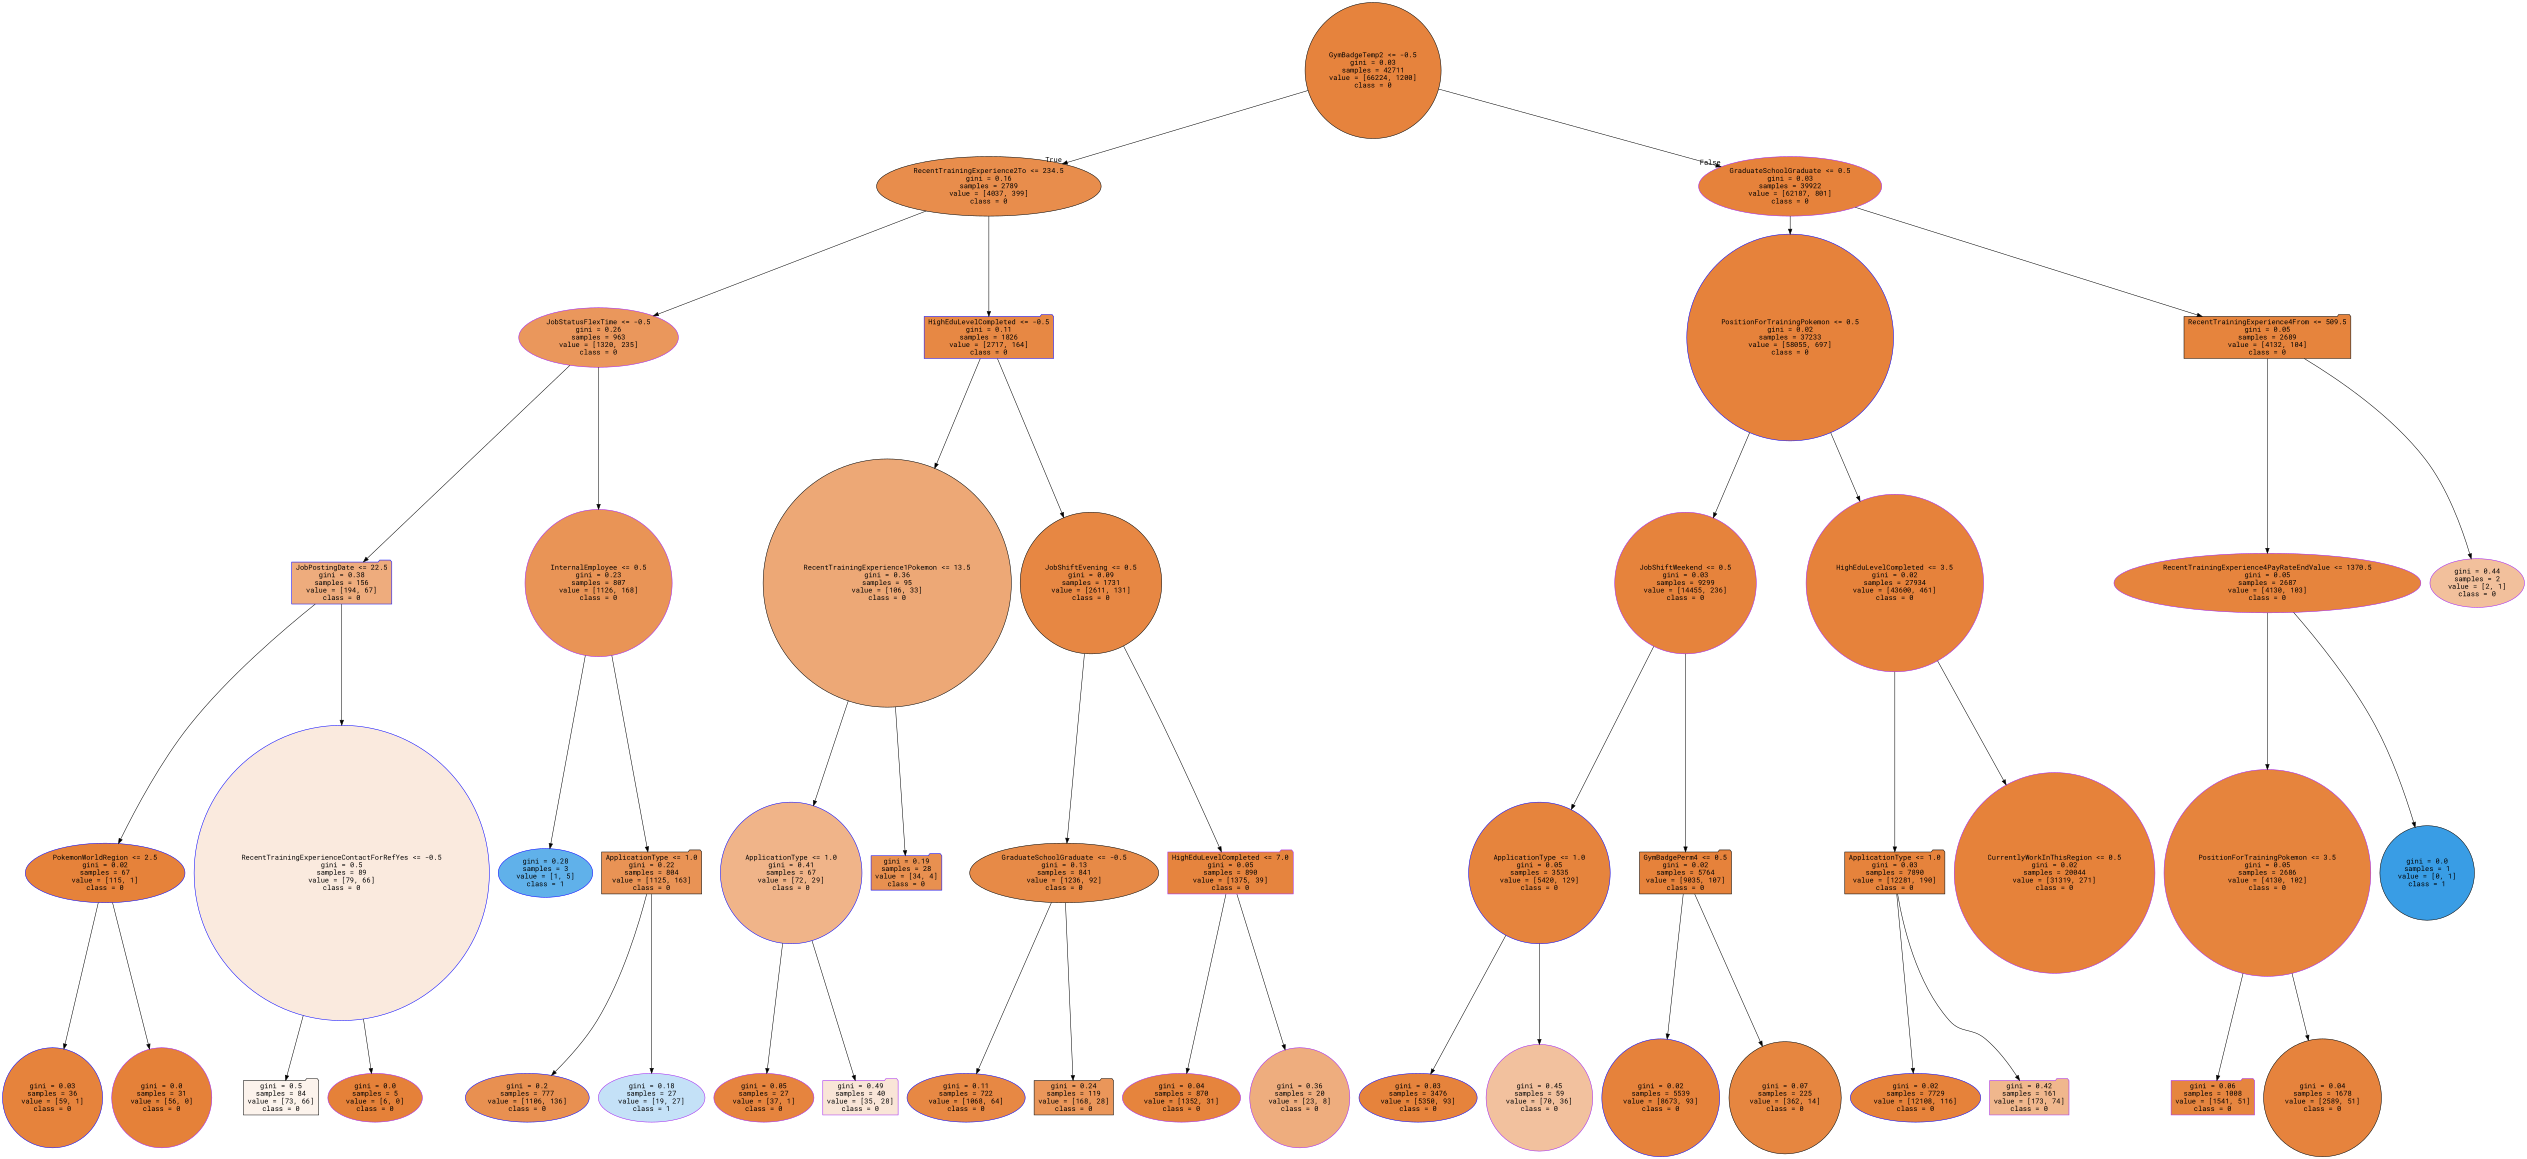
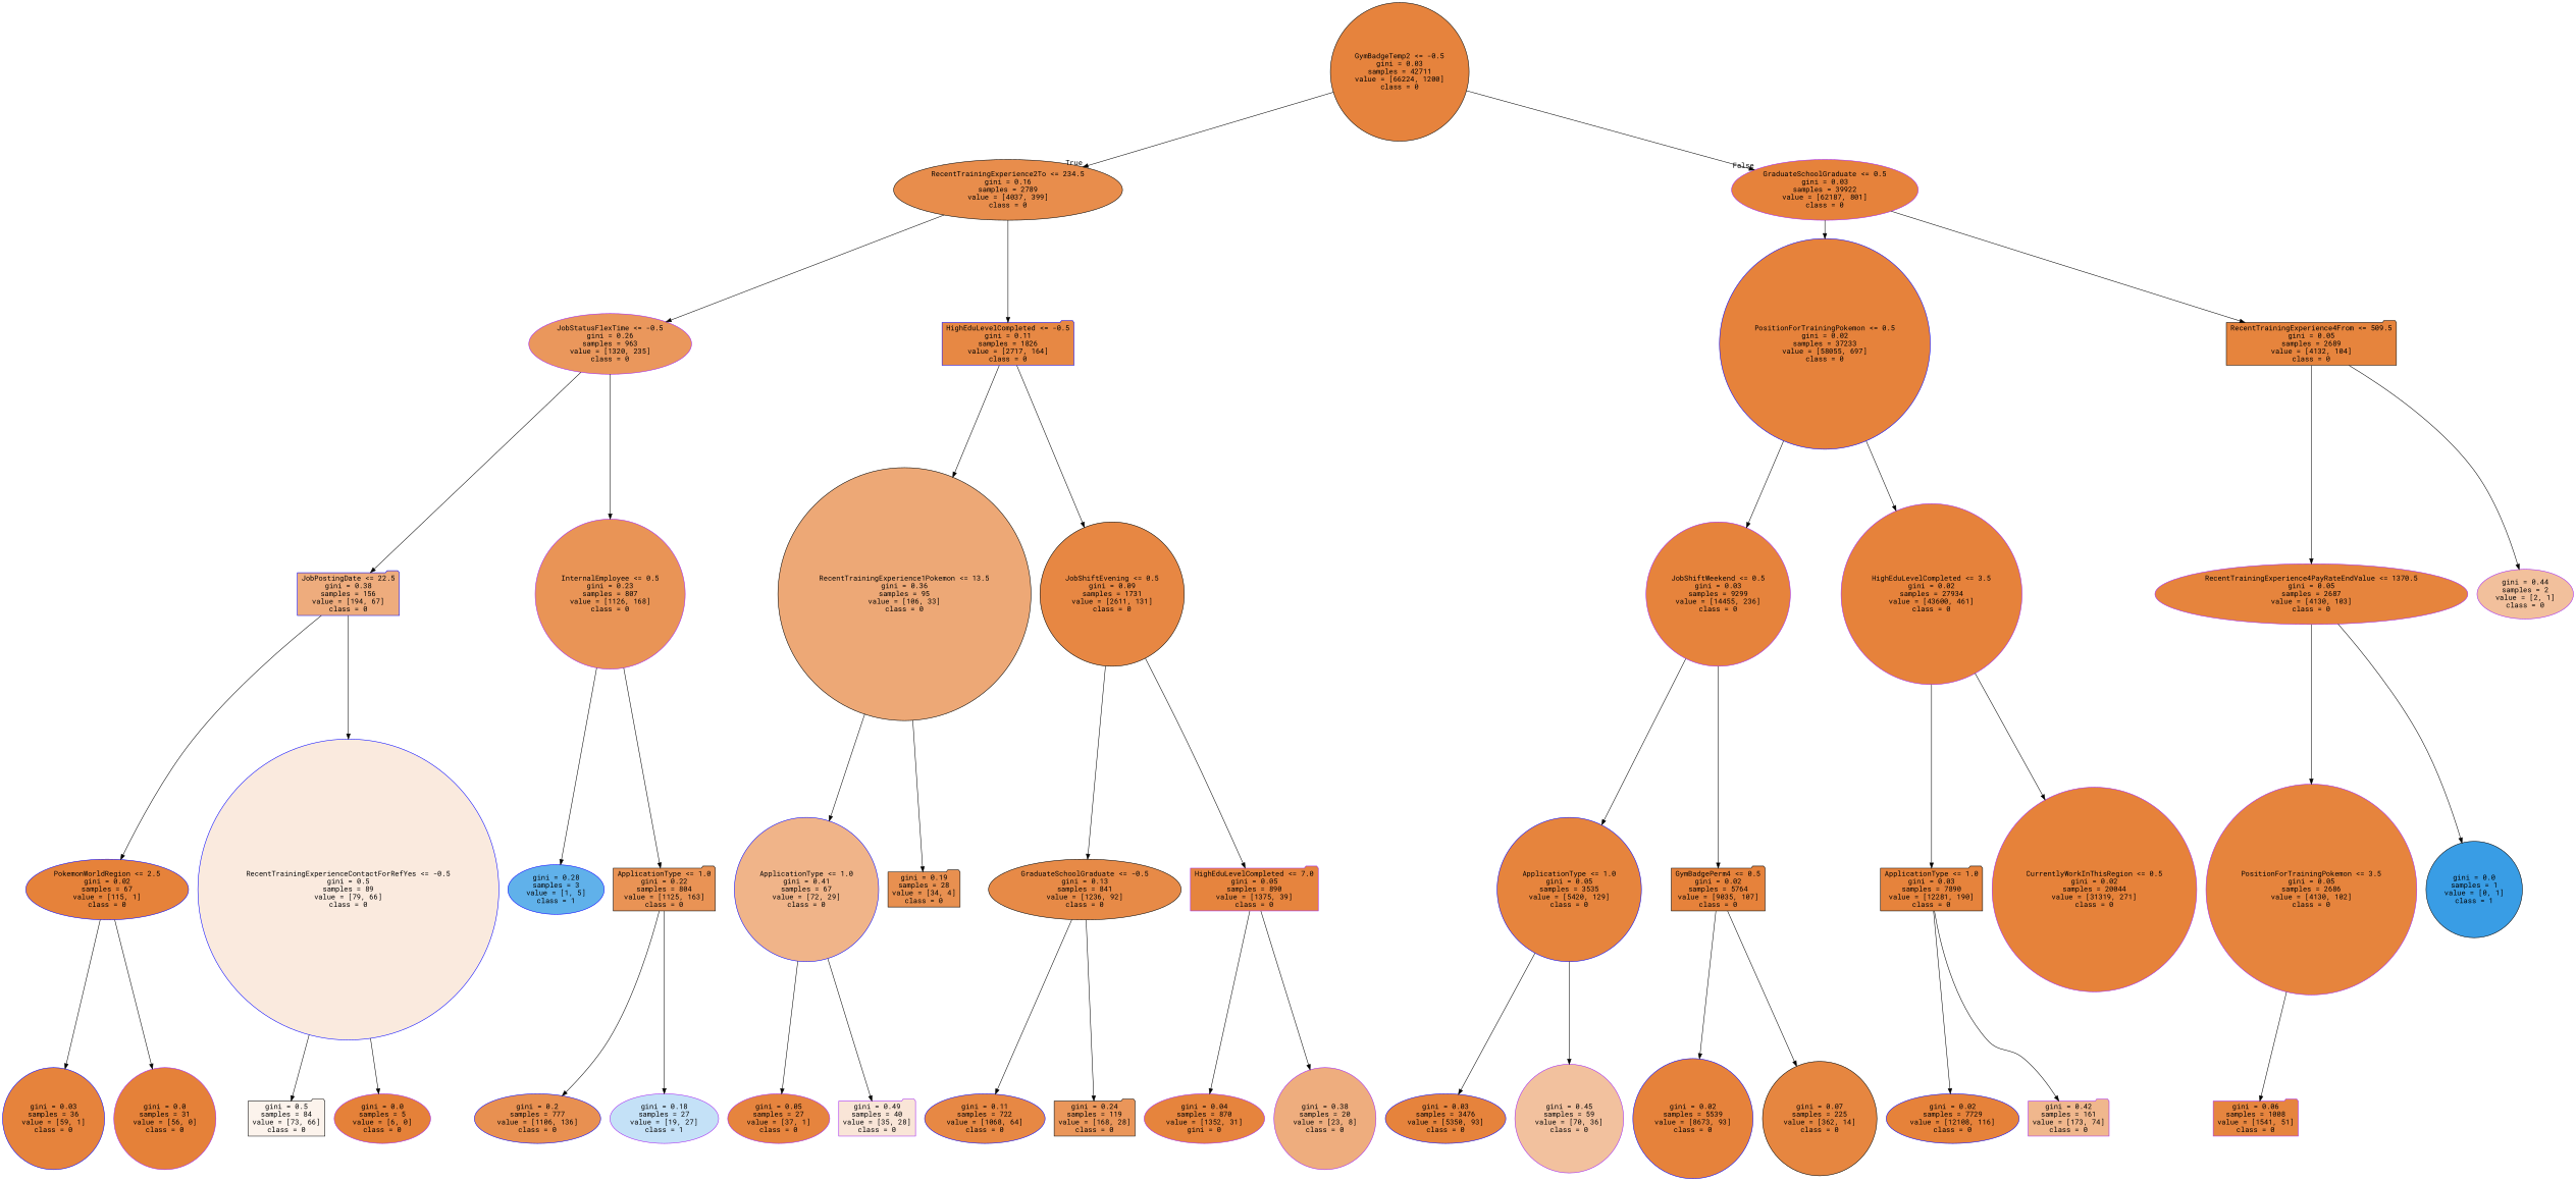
  digraph {
    fontname="Roboto Mono"
    node [color=purple fillcolor="#e58139fc" fontname="Roboto Mono" shape=circle style="filled, rounded"]
    edge [fontname="Roboto Mono"]
    n1 [color=black fillcolor="#e58139fa" label="GymBadgeTemp2 <= -0.5\ngini = 0.03\nsamples = 42711\nvalue = [66224, 1200]\nclass = 0"]
    n2 [color=black fillcolor="#e58139e6" label="RecentTrainingExperience2To <= 234.5\ngini = 0.16\nsamples = 2789\nvalue = [4037, 399]\nclass = 0" shape=ellipse]
    n3 [label="GraduateSchoolGraduate <= 0.5\ngini = 0.03\nsamples = 39922\nvalue = [62187, 801]\nclass = 0" shape=ellipse]
    n4 [fillcolor="#e58139d2" label="JobStatusFlexTime <= -0.5\ngini = 0.26\nsamples = 963\nvalue = [1320, 235]\nclass = 0" shape=ellipse]
    n5 [color=blue fillcolor="#e58139f0" label="HighEduLevelCompleted <= -0.5\ngini = 0.11\nsamples = 1826\nvalue = [2717, 164]\nclass = 0" shape=folder]
    n6 [color=blue label="PositionForTrainingPokemon <= 0.5\ngini = 0.02\nsamples = 37233\nvalue = [58055, 697]\nclass = 0"]
    n7 [color=black fillcolor="#e58139f9" label="RecentTrainingExperience4From <= 509.5\ngini = 0.05\nsamples = 2689\nvalue = [4132, 104]\nclass = 0" shape=folder]
    n8 [color=blue fillcolor="#e58139a7" label="JobPostingDate <= 22.5\ngini = 0.38\nsamples = 156\nvalue = [194, 67]\nclass = 0" shape=folder]
    n9 [fillcolor="#e58139d9" label="InternalEmployee <= 0.5\ngini = 0.23\nsamples = 807\nvalue = [1126, 168]\nclass = 0"]
    n10 [color=black fillcolor="#e58139b0" label="RecentTrainingExperience1Pokemon <= 13.5\ngini = 0.36\nsamples = 95\nvalue = [106, 33]\nclass = 0"]
    n11 [color=black fillcolor="#e58139f2" label="JobShiftEvening <= 0.5\ngini = 0.09\nsamples = 1731\nvalue = [2611, 131]\nclass = 0"]
    n12 [color=blue fillcolor="#e58139fd" label="PokemonWorldRegion <= 2.5\ngini = 0.02\nsamples = 67\nvalue = [115, 1]\nclass = 0" shape=ellipse]
    n13 [color=blue fillcolor="#e581392a" label="RecentTrainingExperienceContactForRefYes <= -0.5\ngini = 0.5\nsamples = 89\nvalue = [79, 66]\nclass = 0"]
    n14 [color=blue fillcolor="#399de5cc" label="gini = 0.28\nsamples = 3\nvalue = [1, 5]\nclass = 1" shape=ellipse]
    n15 [color=black fillcolor="#e58139da" label="ApplicationType <= 1.0\ngini = 0.22\nsamples = 804\nvalue = [1125, 163]\nclass = 0" shape=folder]
    n16 [color=blue fillcolor="#e58139fb" label="gini = 0.03\nsamples = 36\nvalue = [59, 1]\nclass = 0"]
    n17 [fillcolor="#e58139ff" label="gini = 0.0\nsamples = 31\nvalue = [56, 0]\nclass = 0"]
    n18 [color=black fillcolor="#e5813918" label="gini = 0.5\nsamples = 84\nvalue = [73, 66]\nclass = 0" shape=folder]
    n19 [fillcolor="#e58139ff" label="gini = 0.0\nsamples = 5\nvalue = [6, 0]\nclass = 0" shape=ellipse]
    n20 [color=blue fillcolor="#e58139e0" label="gini = 0.2\nsamples = 777\nvalue = [1106, 136]\nclass = 0" shape=ellipse]
    n21 [fillcolor="#399de54c" label="gini = 0.18\nsamples = 27\nvalue = [19, 27]\nclass = 1" shape=ellipse]
    n22 [color=blue fillcolor="#e5813998" label="ApplicationType <= 1.0\ngini = 0.41\nsamples = 67\nvalue = [72, 29]\nclass = 0"]
-   n23 [color=blue fillcolor="#e58139e1" label="gini = 0.19\nsamples = 28\nvalue = [34, 4]\nclass = 0" shape=folder]
+   n23 [color=black fillcolor="#e58139e1" label="gini = 0.19\nsamples = 28\nvalue = [34, 4]\nclass = 0" shape=folder]
    n24 [color=black fillcolor="#e58139ec" label="GraduateSchoolGraduate <= -0.5\ngini = 0.13\nsamples = 841\nvalue = [1236, 92]\nclass = 0" shape=ellipse]
    n25 [fillcolor="#e58139f8" label="HighEduLevelCompleted <= 7.0\ngini = 0.05\nsamples = 890\nvalue = [1375, 39]\nclass = 0" shape=folder]
    n26 [fillcolor="#e58139f8" label="gini = 0.05\nsamples = 27\nvalue = [37, 1]\nclass = 0" shape=ellipse]
    n27 [fillcolor="#e5813933" label="gini = 0.49\nsamples = 40\nvalue = [35, 28]\nclass = 0" shape=folder]
    n28 [color=blue fillcolor="#e58139f0" label="gini = 0.11\nsamples = 722\nvalue = [1068, 64]\nclass = 0" shape=ellipse]
    n29 [color=black fillcolor="#e58139d4" label="gini = 0.24\nsamples = 119\nvalue = [168, 28]\nclass = 0" shape=folder]
-   n30 [fillcolor="#e58139f9" label="gini = 0.04\nsamples = 870\nvalue = [1352, 31]\nclass = 0" shape=ellipse]
-   n31 [fillcolor="#e58139a6" label="gini = 0.36\nsamples = 20\nvalue = [23, 8]\nclass = 0"]
+   n30 [fillcolor="#e58139f9" label="gini = 0.04\nsamples = 870\nvalue = [1352, 31]\ngini = 0" shape=ellipse]
+   n31 [fillcolor="#e58139a6" label="gini = 0.38\nsamples = 20\nvalue = [23, 8]\nclass = 0"]
    n32 [fillcolor="#e58139fb" label="JobShiftWeekend <= 0.5\ngini = 0.03\nsamples = 9299\nvalue = [14455, 236]\nclass = 0"]
    n33 [label="HighEduLevelCompleted <= 3.5\ngini = 0.02\nsamples = 27934\nvalue = [43600, 461]\nclass = 0"]
    n34 [fillcolor="#e58139f9" label="RecentTrainingExperience4PayRateEndValue <= 1370.5\ngini = 0.05\nsamples = 2687\nvalue = [4130, 103]\nclass = 0" shape=ellipse]
    n35 [fillcolor="#e581397f" label="gini = 0.44\nsamples = 2\nvalue = [2, 1]\nclass = 0" shape=ellipse]
    n36 [color=blue fillcolor="#e58139f9" label="ApplicationType <= 1.0\ngini = 0.05\nsamples = 3535\nvalue = [5420, 129]\nclass = 0"]
    n37 [color=black label="GymBadgePerm4 <= 0.5\ngini = 0.02\nsamples = 5764\nvalue = [9035, 107]\nclass = 0" shape=folder]
    n38 [color=black fillcolor="#e58139fb" label="ApplicationType <= 1.0\ngini = 0.03\nsamples = 7890\nvalue = [12281, 190]\nclass = 0" shape=folder]
    n39 [fillcolor="#e58139fd" label="CurrentlyWorkInThisRegion <= 0.5\ngini = 0.02\nsamples = 20044\nvalue = [31319, 271]\nclass = 0"]
    n40 [color=blue fillcolor="#e58139fb" label="gini = 0.03\nsamples = 3476\nvalue = [5350, 93]\nclass = 0" shape=ellipse]
    n41 [fillcolor="#e581397c" label="gini = 0.45\nsamples = 59\nvalue = [70, 36]\nclass = 0"]
    n42 [color=blue label="gini = 0.02\nsamples = 5539\nvalue = [8673, 93]\nclass = 0"]
    n43 [color=black fillcolor="#e58139f5" label="gini = 0.07\nsamples = 225\nvalue = [362, 14]\nclass = 0"]
    n44 [color=blue fillcolor="#e58139fd" label="gini = 0.02\nsamples = 7729\nvalue = [12108, 116]\nclass = 0" shape=ellipse]
    n45 [fillcolor="#e5813992" label="gini = 0.42\nsamples = 161\nvalue = [173, 74]\nclass = 0" shape=folder]
    n46 [fillcolor="#e58139f9" label="PositionForTrainingPokemon <= 3.5\ngini = 0.05\nsamples = 2686\nvalue = [4130, 102]\nclass = 0"]
    n47 [color=black fillcolor="#399de5ff" label="gini = 0.0\nsamples = 1\nvalue = [0, 1]\nclass = 1"]
    n48 [fillcolor="#e58139f7" label="gini = 0.06\nsamples = 1008\nvalue = [1541, 51]\nclass = 0" shape=folder]
-   n49 [color=black fillcolor="#e58139fa" label="gini = 0.04\nsamples = 1678\nvalue = [2589, 51]\nclass = 0"]
    n1 -> n2 [headlabel=True labelangle=45 labeldistance=2.5]
    n1 -> n3 [headlabel=False labelangle=-45 labeldistance=2.5]
    n2 -> n4
    n2 -> n5
    n3 -> n6
    n3 -> n7
    n4 -> n8
    n4 -> n9
    n5 -> n10
    n5 -> n11
    n6 -> n32
    n6 -> n33
    n7 -> n34
    n7 -> n35
    n8 -> n12
    n8 -> n13
    n9 -> n14
    n9 -> n15
    n10 -> n22
    n10 -> n23
    n11 -> n24
    n11 -> n25
    n12 -> n16
    n12 -> n17
    n13 -> n18
    n13 -> n19
    n15 -> n20
    n15 -> n21
    n22 -> n26
    n22 -> n27
    n24 -> n28
    n24 -> n29
    n25 -> n30
    n25 -> n31
    n32 -> n36
    n32 -> n37
    n33 -> n38
    n33 -> n39
    n34 -> n46
    n34 -> n47
    n36 -> n40
    n36 -> n41
    n37 -> n42
    n37 -> n43
    n38 -> n44
    n38 -> n45
    n46 -> n48
-   n46 -> n49
  }
